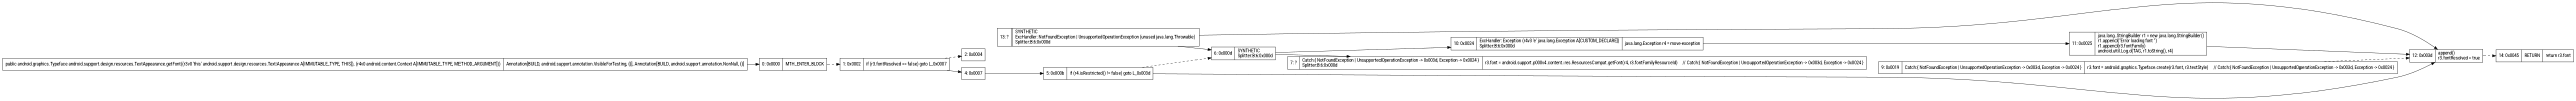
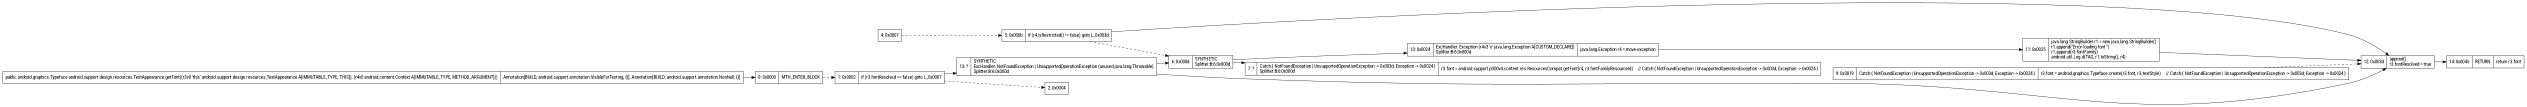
  digraph {
    fontname="Roboto Condensed"
    rankdir=LR
    node [fontname="Roboto Condensed" shape=record]
    edge [fontname="Roboto Condensed"]
    n1 [label="{0\:\ 0x0000|MTH_ENTER_BLOCK\l}"]
    n2 [label="{1\:\ 0x0002|if (r3.fontResolved == false) goto L_0x0007\l}"]
    n3 [label="{2\:\ 0x0004}"]
    n4 [label="{4\:\ 0x0007}"]
    n5 [label="{5\:\ 0x000b|if (r4.isRestricted() != false) goto L_0x003d\l}"]
    n6 [label="{6\:\ 0x000d|SYNTHETIC\lSplitter:B:6:0x000d\l}"]
    n7 [label="{12\:\ 0x003d|append()\lr3.fontResolved = true\l}"]
    n8 [label="{7\:\ ?|Catch:\{ NotFoundException \| UnsupportedOperationException \-\> 0x003d, Exception \-\> 0x0024 \}\lSplitter:B:6:0x000d\l|r3.font = android.support.p000v4.content.res.ResourcesCompat.getFont(r4, r3.fontFamilyResourceId)     \/\/ Catch:\{ NotFoundException \| UnsupportedOperationException \-\> 0x003d, Exception \-\> 0x0024 \}\l}"]
    n9 [label="{10\:\ 0x0024|ExcHandler: Exception (r4v3 'e' java.lang.Exception A[CUSTOM_DECLARE])\lSplitter:B:6:0x000d\l|java.lang.Exception r4 = move\-exception\l}"]
    n10 [label="{14\:\ 0x0045|RETURN\l|return r3.font\l}"]
    n11 [label="{11\:\ 0x0025|java.lang.StringBuilder r1 = new java.lang.StringBuilder()\lr1.append(\"Error loading font \")\lr1.append(r3.fontFamily)\landroid.util.Log.d(TAG, r1.toString(), r4)\l}"]
    n12 [label="{13\:\ ?|SYNTHETIC\lExcHandler: NotFoundException \| UnsupportedOperationException (unused java.lang.Throwable)\lSplitter:B:6:0x000d\l}"]
    n13 [label="{9\:\ 0x0019|Catch:\{ NotFoundException \| UnsupportedOperationException \-\> 0x003d, Exception \-\> 0x0024 \}\l|r3.font = android.graphics.Typeface.create(r3.font, r3.textStyle)     \/\/ Catch:\{ NotFoundException \| UnsupportedOperationException \-\> 0x003d, Exception \-\> 0x0024 \}\l}"]
    n14 [label="{public android.graphics.Typeface android.support.design.resources.TextAppearance.getFont((r3v0 'this' android.support.design.resources.TextAppearance A[IMMUTABLE_TYPE, THIS]), (r4v0 android.content.Context A[IMMUTABLE_TYPE, METHOD_ARGUMENT]))  | Annotation[BUILD, android.support.annotation.VisibleForTesting, \{\}], Annotation[BUILD, android.support.annotation.NonNull, \{\}]\l}"]
    n1 -> n2 [style=dashed]
    n2 -> n3 [style=dashed]
-   n2 -> n4
-   n4 -> n5
+   n2 -> n12
+   n4 -> n5 [style=dashed]
    n5 -> n6 [style=dashed]
    n5 -> n7
    n6 -> n8
    n6 -> n9
-   n7 -> n10 [style=dashed]
+   n7 -> n10
    n9 -> n11
    n11 -> n7
    n12 -> n6
    n12 -> n7
    n13 -> n7 [style=dashed]
    n14 -> n1
  }
